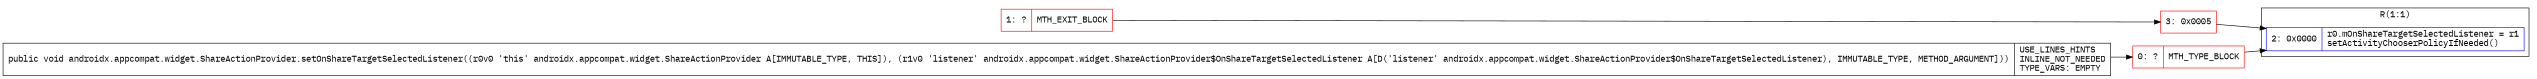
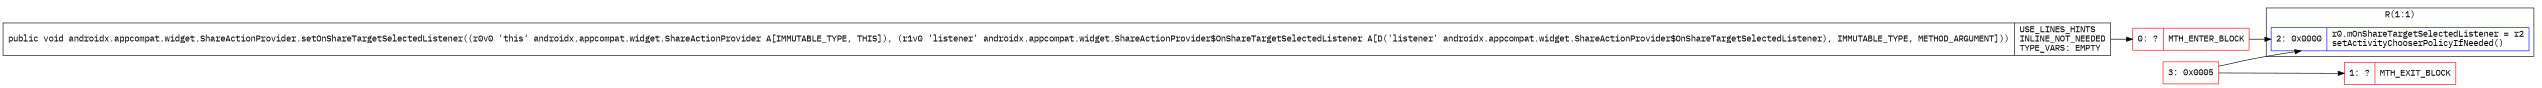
  digraph {
    fontname="IBM Plex Mono"
    rankdir=LR
    node [color=red fontname="IBM Plex Mono" shape=record]
    edge [fontname="IBM Plex Mono"]
-   n1 [color=blue label="{2\:\ 0x0000|r0.mOnShareTargetSelectedListener = r1\lsetActivityChooserPolicyIfNeeded()\l}"]
+   n1 [color=blue label="{2\:\ 0x0000|r0.mOnShareTargetSelectedListener = r2\lsetActivityChooserPolicyIfNeeded()\l}"]
    n2 [label="{3\:\ 0x0005}"]
    n3 [label="{1\:\ ?|MTH_EXIT_BLOCK\l}"]
-   n4 [label="{0\:\ ?|MTH_TYPE_BLOCK\l}"]
+   n4 [label="{0\:\ ?|MTH_ENTER_BLOCK\l}"]
    n5 [label="{public void androidx.appcompat.widget.ShareActionProvider.setOnShareTargetSelectedListener((r0v0 'this' androidx.appcompat.widget.ShareActionProvider A[IMMUTABLE_TYPE, THIS]), (r1v0 'listener' androidx.appcompat.widget.ShareActionProvider$OnShareTargetSelectedListener A[D('listener' androidx.appcompat.widget.ShareActionProvider$OnShareTargetSelectedListener), IMMUTABLE_TYPE, METHOD_ARGUMENT]))  | USE_LINES_HINTS\lINLINE_NOT_NEEDED\lTYPE_VARS: EMPTY\l}" color=""]
    subgraph cluster_1 {
      label="R(1:1)"
      n1
    }
    n2 -> n1
-   n3 -> n2
+   n2 -> n3
    n4 -> n1
    n5 -> n4
  }
